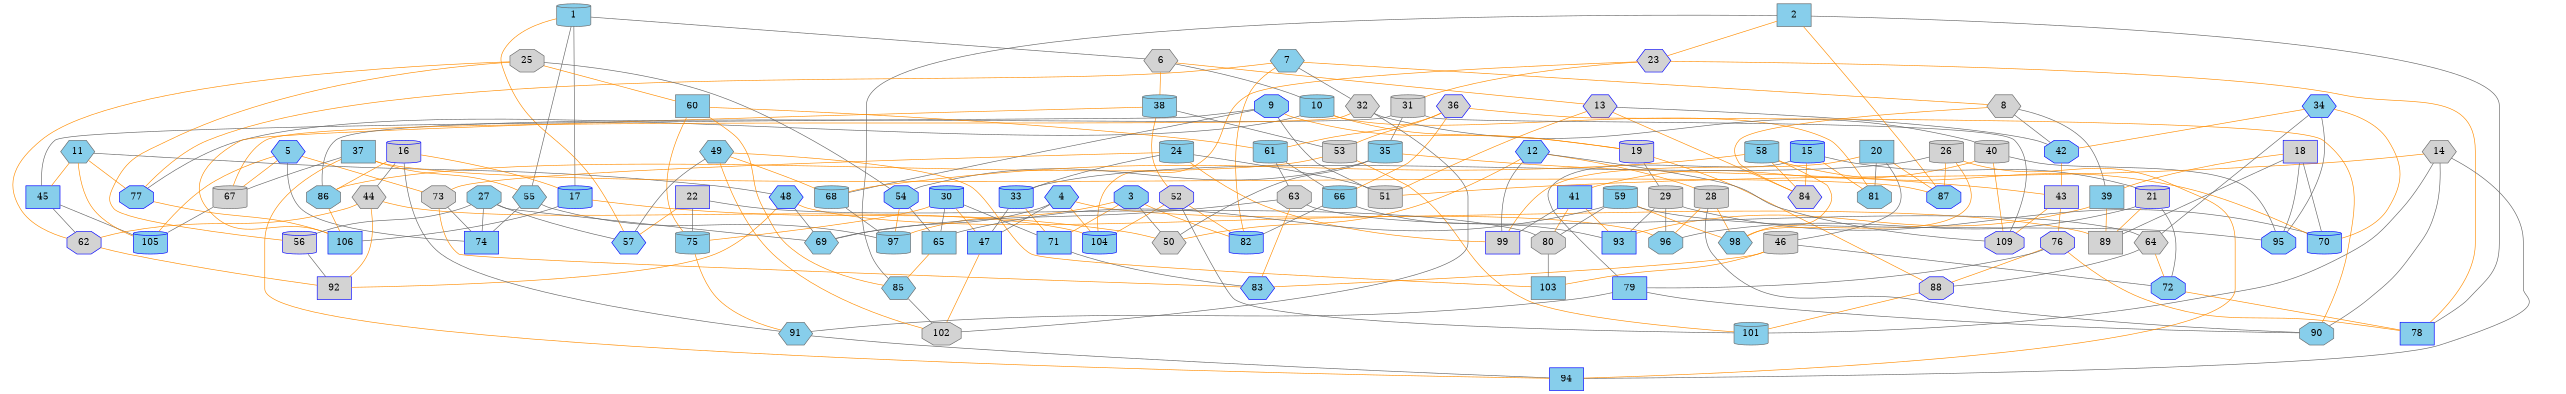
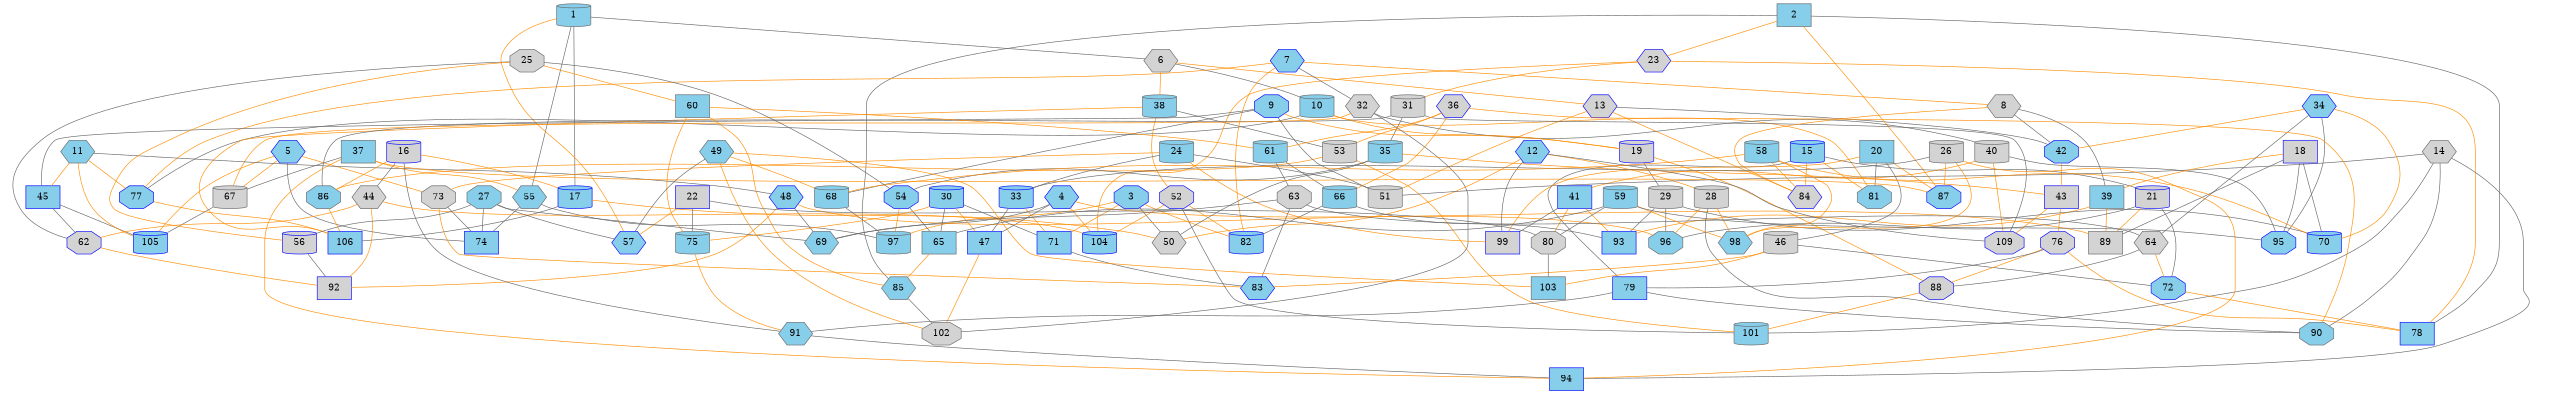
  graph {
    node [color=gray40 fillcolor=skyblue shape=cylinder style=filled]
    edge [color=darkorange]
    6 [fillcolor=lightgrey shape=hexagon]
    1
    17 [color=blue]
    55 [shape=hexagon]
    57 [color=blue shape=hexagon]
    10
    13 [color=blue fillcolor=lightgrey shape=hexagon]
    38
    50 [fillcolor=lightgrey shape=hexagon]
    106 [color=blue shape=box]
    97
    74 [color=blue shape=box]
    2 [shape=box]
    23 [color=blue fillcolor=lightgrey shape=hexagon]
    78 [color=blue shape=box]
    85 [shape=hexagon]
    87 [color=blue shape=octagon]
    104 [color=blue]
    31 [fillcolor=lightgrey]
    102 [fillcolor=lightgrey shape=octagon]
    3 [color=blue shape=octagon]
    71 [color=blue shape=box]
    82 [color=blue]
    83 [color=blue shape=hexagon]
    4 [color=blue shape=hexagon]
    47 [color=blue shape=box]
    69 [shape=hexagon]
    89 [fillcolor=lightgrey shape=box]
    5 [color=blue shape=hexagon]
    67 [fillcolor=lightgrey]
    73 [fillcolor=lightgrey shape=octagon]
    105 [color=blue]
    77 [color=blue shape=octagon]
    19 [color=blue fillcolor=lightgrey]
    81 [shape=octagon]
    42 [color=blue shape=octagon]
    84 [color=blue fillcolor=lightgrey shape=hexagon]
    51 [fillcolor=lightgrey]
    53 [fillcolor=lightgrey]
    52 [color=blue fillcolor=lightgrey shape=octagon]
-   7 [shape=hexagon]
+   7 [color=blue shape=hexagon]
    8 [fillcolor=lightgrey shape=hexagon]
    32 [fillcolor=lightgrey shape=hexagon]
    39 [shape=box]
    40 [fillcolor=lightgrey]
    93 [color=blue shape=box]
    43 [color=blue fillcolor=lightgrey shape=box]
    9 [color=blue shape=octagon]
    45 [color=blue shape=box]
    68
    29 [fillcolor=lightgrey]
    88 [color=blue fillcolor=lightgrey shape=octagon]
    62 [color=blue fillcolor=lightgrey shape=octagon]
    11 [shape=hexagon]
    48 [color=blue shape=hexagon]
    96 [shape=octagon]
    92 [color=blue fillcolor=lightgrey shape=box]
    12 [color=blue shape=hexagon]
    28 [fillcolor=lightgrey]
    99 [color=blue fillcolor=lightgrey shape=box]
    n61 [color=blue fillcolor=lightgrey label=109 shape=octagon]
    90 [shape=octagon]
    98 [shape=hexagon]
    14 [fillcolor=lightgrey shape=hexagon]
    94 [color=blue shape=box]
    101
    15 [color=blue]
    21 [color=blue fillcolor=lightgrey]
    79 [color=blue shape=box]
    72 [color=blue shape=octagon]
    91 [shape=hexagon]
    16 [color=blue fillcolor=lightgrey]
    44 [fillcolor=lightgrey shape=hexagon]
    86 [shape=octagon]
    18 [color=blue fillcolor=lightgrey shape=box]
    70 [color=blue]
    95 [color=blue shape=octagon]
    20 [shape=box]
    46 [fillcolor=lightgrey]
    103 [shape=box]
    22 [color=blue fillcolor=lightgrey shape=box]
    75
    80 [fillcolor=lightgrey shape=octagon]
    56 [color=blue fillcolor=lightgrey]
    35
    24
    33 [color=blue]
    25 [fillcolor=lightgrey shape=octagon]
    54 [color=blue shape=octagon]
    60 [shape=box]
    65 [shape=box]
    61
    26 [fillcolor=lightgrey]
    27 [shape=octagon]
    30 [color=blue]
    41 [color=blue shape=box]
    34 [color=blue shape=hexagon]
    64 [fillcolor=lightgrey shape=hexagon]
    76 [color=blue fillcolor=lightgrey shape=octagon]
    36 [color=blue fillcolor=lightgrey shape=hexagon]
    66
    63 [fillcolor=lightgrey shape=octagon]
    37 [shape=box]
    49 [shape=hexagon]
    58
    59
    6 -- 10 [color=gray40]
    6 -- 13
    6 -- 38
    1 -- 6 [color=gray40]
    1 -- 17 [color=gray40]
    1 -- 55 [color=gray40]
    1 -- 57
    17 -- 50
    17 -- 106 [color=gray40]
    55 -- 97 [color=gray40]
    55 -- 74 [color=gray40]
    10 -- 77 [color=gray40]
    10 -- 19
    10 -- 81
    13 -- 42 [color=gray40]
    13 -- 84
    13 -- 51
    38 -- 106
    38 -- 53 [color=gray40]
    38 -- 52
    2 -- 23
    2 -- 78 [color=gray40]
    2 -- 85 [color=gray40]
    2 -- 87
    23 -- 78
    23 -- 104
    23 -- 31
    85 -- 102 [color=gray40]
    31 -- n61 [color=gray40]
    31 -- 86 [color=gray40]
    31 -- 35 [color=gray40]
    3 -- 50 [color=gray40]
    3 -- 97
    3 -- 71
    3 -- 82
    71 -- 83 [color=gray40]
    4 -- 104
    4 -- 47 [color=gray40]
    4 -- 69 [color=gray40]
    4 -- 89
    47 -- 102
    5 -- 74 [color=gray40]
    5 -- 67
    5 -- 73
    5 -- 105
    67 -- 105 [color=gray40]
    73 -- 74 [color=gray40]
    73 -- 83
    77 -- 106
    19 -- 29 [color=gray40]
    19 -- 88
    42 -- 43
    53 -- 101
    53 -- 86
    52 -- 104
    52 -- 82
    52 -- 101 [color=gray40]
    7 -- 82
    7 -- 77
    7 -- 8
    7 -- 32 [color=gray40]
    8 -- 42 [color=gray40]
    8 -- 84
    8 -- 39 [color=gray40]
    32 -- 102 [color=gray40]
    32 -- 67
    32 -- 40 [color=gray40]
    39 -- 89
    39 -- 93
    40 -- n61
    40 -- 95 [color=gray40]
    40 -- 41
    43 -- n61
    43 -- 76
    9 -- 19
    9 -- 51 [color=gray40]
    9 -- 45 [color=gray40]
    9 -- 68 [color=gray40]
    45 -- 105 [color=gray40]
    45 -- 62 [color=gray40]
    68 -- 97 [color=gray40]
    29 -- 93 [color=gray40]
    29 -- 96 [color=gray40]
    29 -- 70 [color=gray40]
    88 -- 101
    62 -- 92
    11 -- 105
    11 -- 77
    11 -- 45
    11 -- 48 [color=gray40]
    48 -- 69 [color=gray40]
    48 -- 96
    48 -- 92
    12 -- 50
    12 -- 28
    12 -- 99 [color=gray40]
    12 -- n61 [color=gray40]
    28 -- 96
    28 -- 90 [color=gray40]
    28 -- 98
-   14 -- 51
+   14 -- 51 [color=gray40]
    14 -- 90 [color=gray40]
    14 -- 94 [color=gray40]
    14 -- 101 [color=gray40]
    15 -- 81
    15 -- 84
    15 -- 21 [color=gray40]
    15 -- 79 [color=gray40]
    21 -- 89
    21 -- 96 [color=gray40]
    21 -- 72 [color=gray40]
    79 -- 90 [color=gray40]
    79 -- 91 [color=gray40]
    72 -- 78
    91 -- 94 [color=gray40]
    16 -- 17
    16 -- 91 [color=gray40]
    16 -- 44 [color=gray40]
    16 -- 86
    44 -- 104
    44 -- 62
    44 -- 92
    86 -- 106
    18 -- 89 [color=gray40]
    18 -- 39
    18 -- 70 [color=gray40]
    18 -- 95 [color=gray40]
    20 -- 87
    20 -- 81 [color=gray40]
    20 -- 99
    20 -- 46 [color=gray40]
    46 -- 83
    46 -- 72 [color=gray40]
    46 -- 103
    22 -- 57
    22 -- 75 [color=gray40]
    22 -- 80 [color=gray40]
    75 -- 91
    80 -- 103 [color=gray40]
    56 -- 92 [color=gray40]
    35 -- 50 [color=gray40]
    35 -- 43
    35 -- 54 [color=gray40]
    24 -- 73
    24 -- 51 [color=gray40]
    24 -- 99
    24 -- 33 [color=gray40]
    33 -- 71
    33 -- 47 [color=gray40]
-   25 -- 62
+   25 -- 62 [color=gray40]
    25 -- 56
    25 -- 54 [color=gray40]
    25 -- 60
    54 -- 97
    54 -- 65 [color=gray40]
    60 -- 85
    60 -- 75
    60 -- 61
    65 -- 85
    61 -- 66 [color=gray40]
    61 -- 63 [color=gray40]
    26 -- 87
    26 -- 98
    26 -- 94
    26 -- 33 [color=gray40]
    27 -- 57 [color=gray40]
    27 -- 74 [color=gray40]
    27 -- 69 [color=gray40]
    27 -- 56 [color=gray40]
    30 -- 71 [color=gray40]
    30 -- 47
    30 -- 75
    30 -- 65 [color=gray40]
    41 -- 93
    41 -- 99 [color=gray40]
    41 -- 80
    34 -- 42
    34 -- 70
    34 -- 95 [color=gray40]
    34 -- 64 [color=gray40]
    64 -- 88 [color=gray40]
    64 -- 72
    76 -- 78
    76 -- 88
    76 -- 79 [color=gray40]
    36 -- 53
    36 -- 90
    36 -- 61
    36 -- 66
    66 -- 82 [color=gray40]
    66 -- 93 [color=gray40]
-   63 -- 83
+   63 -- 83 [color=gray40]
    63 -- 69 [color=gray40]
    63 -- 64 [color=gray40]
    37 -- 55
    37 -- 87
    37 -- 67 [color=gray40]
    37 -- 94
    49 -- 57 [color=gray40]
    49 -- 102
    49 -- 68
    49 -- 103
    58 -- 84
    58 -- 68
    58 -- 98
    58 -- 70
    59 -- 98
    59 -- 95 [color=gray40]
    59 -- 80 [color=gray40]
    59 -- 65 [color=gray40]
  }
